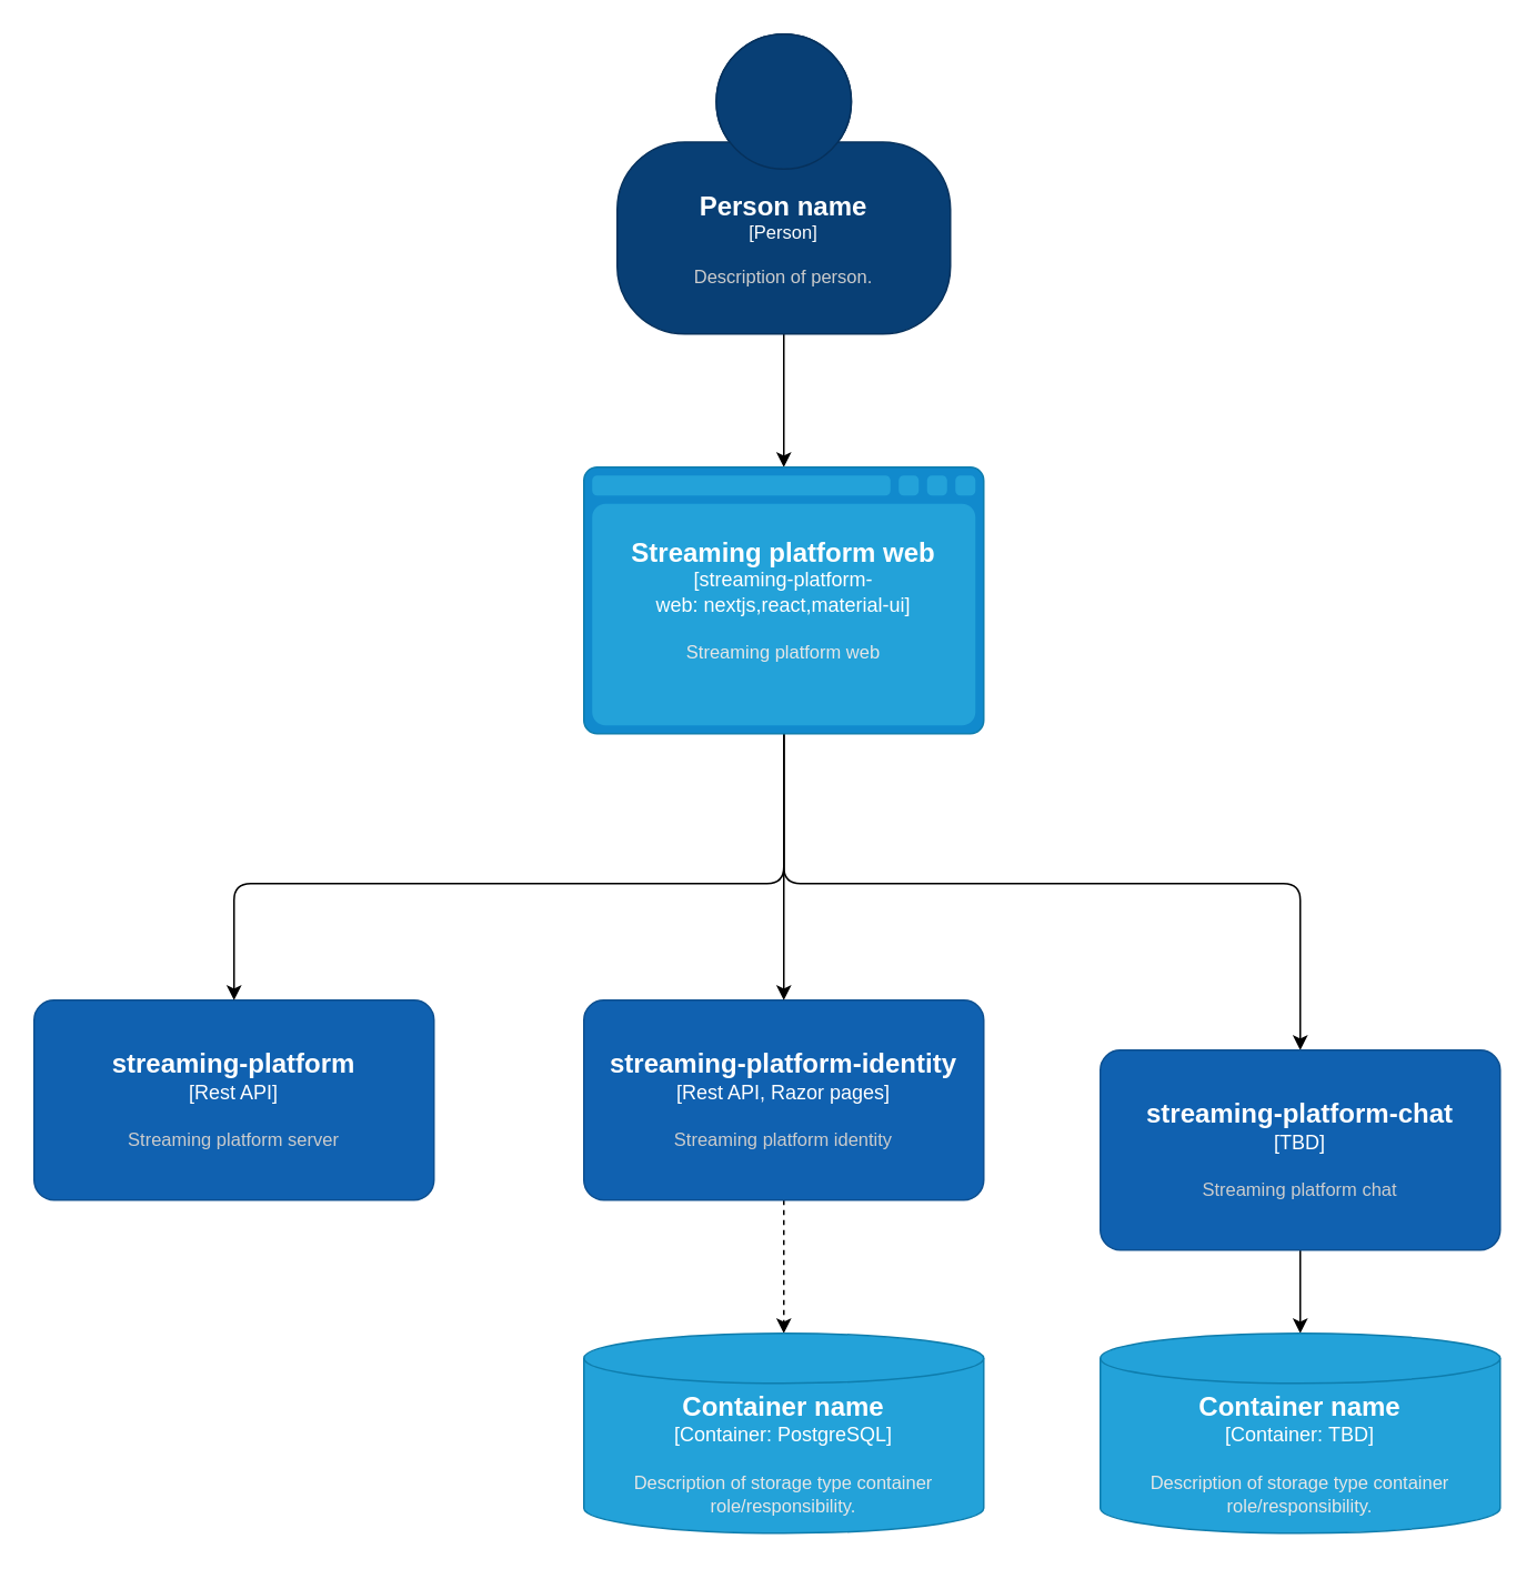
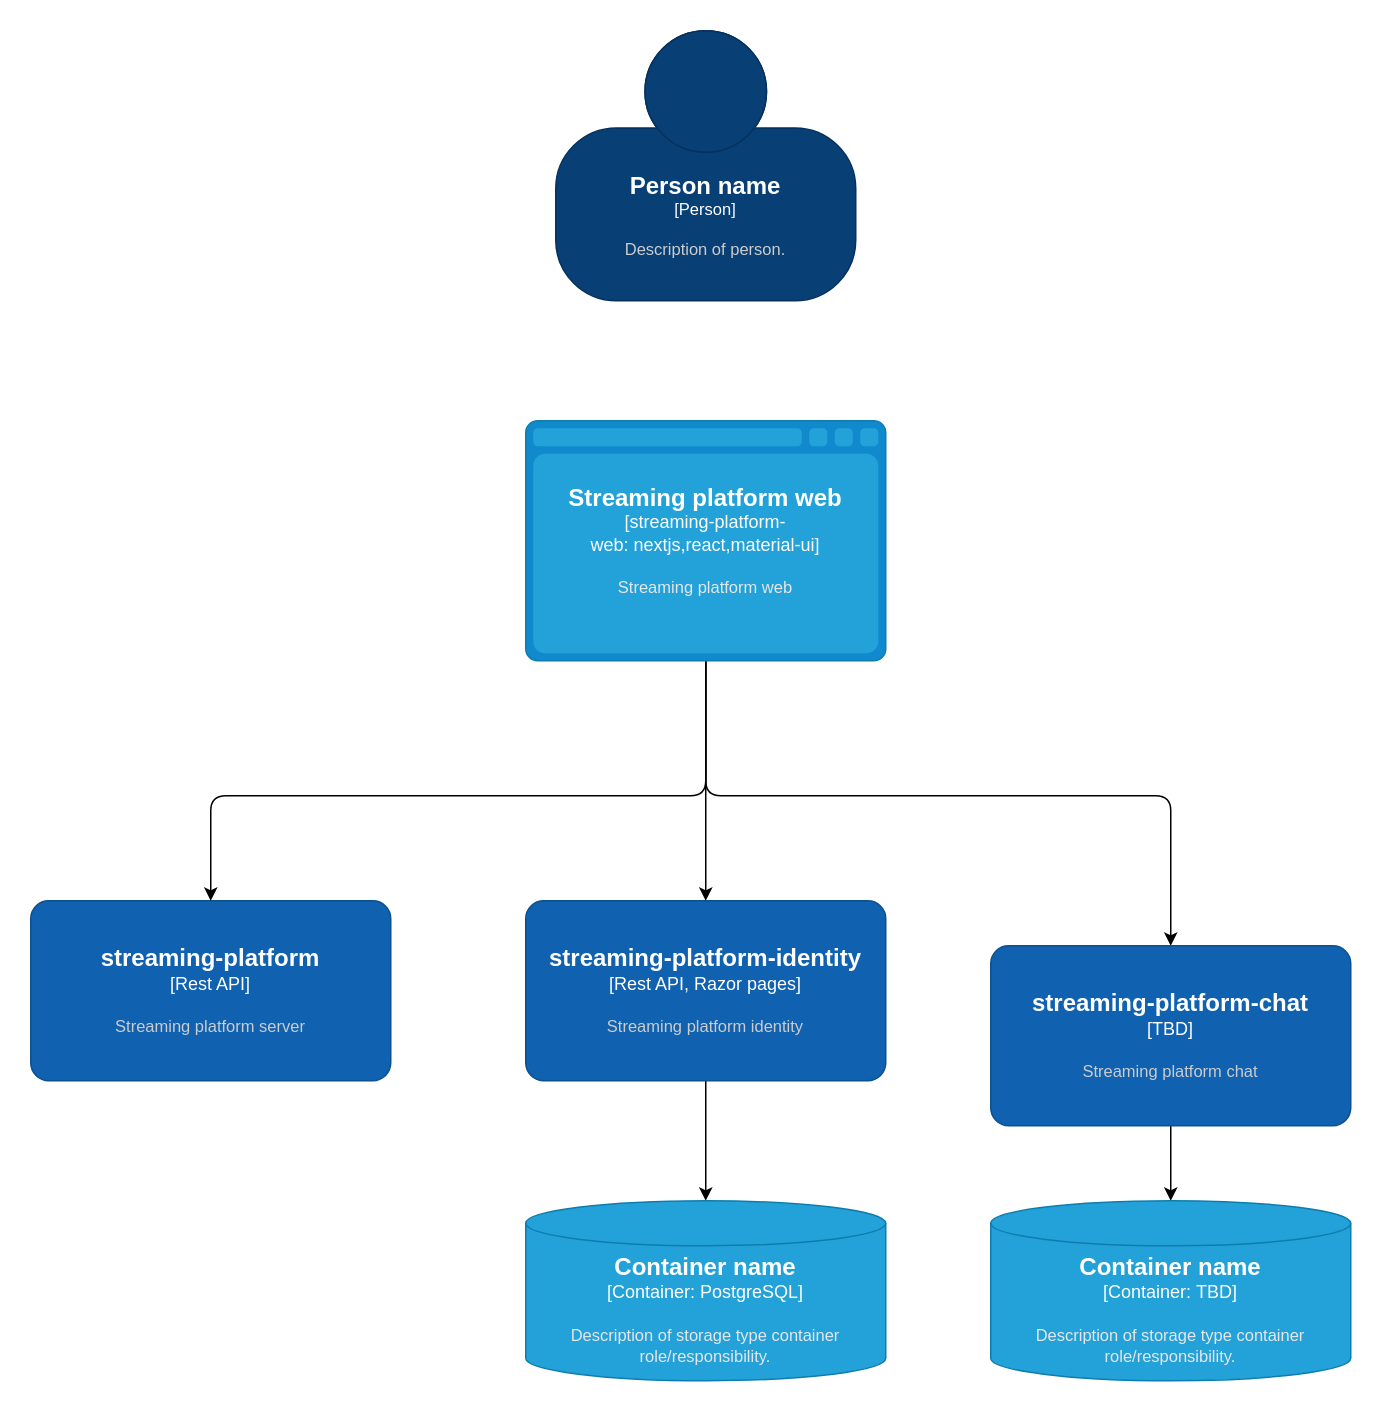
  <mxCell id="0" />
  <mxCell id="1" parent="0" />
- <mxCell id="2" style="edgeStyle=none;html=1;" edge="1" parent="1" source="3" target="10"><mxGeometry relative="1" as="geometry" /></mxCell>
  <mxCell id="3" value="&lt;font style=&quot;font-size: 16px&quot;&gt;&lt;b&gt;Person name&lt;/b&gt;&lt;/font&gt;&lt;div&gt;[Person]&lt;/div&gt;&lt;br&gt;&lt;div&gt;&lt;font style=&quot;font-size: 11px&quot;&gt;&lt;font color=&quot;#cccccc&quot;&gt;Description of person.&lt;/font&gt;&lt;/div&gt;" style="html=1;fontSize=11;dashed=0;whiteSpace=wrap;fillColor=#083F75;strokeColor=#06315C;fontColor=#ffffff;shape=mxgraph.c4.person2;align=center;metaEdit=1;points=[[0.5,0,0],[1,0.5,0],[1,0.75,0],[0.75,1,0],[0.5,1,0],[0.25,1,0],[0,0.75,0],[0,0.5,0]];resizable=0;" vertex="1" parent="1"><mxGeometry x="370" width="200" height="180" as="geometry" y="20" /></mxCell>
- <mxCell id="4" style="edgeStyle=none;html=1;dashed=1;" edge="1" parent="1" source="5" target="11"><mxGeometry relative="1" as="geometry" /></mxCell>
+ <mxCell id="4" style="edgeStyle=none;html=1;" edge="1" parent="1" source="5" target="11"><mxGeometry relative="1" as="geometry" /></mxCell>
  <mxCell id="5" value="&lt;font style=&quot;font-size: 16px&quot;&gt;&lt;b&gt;streaming-platform-identity&lt;/b&gt;&lt;/font&gt;&lt;div&gt;[Rest API, Razor pages]&lt;/div&gt;&lt;br&gt;&lt;div&gt;&lt;font style=&quot;font-size: 11px&quot;&gt;&lt;font color=&quot;#cccccc&quot;&gt;Streaming platform identity&lt;/font&gt;&lt;/div&gt;" style="rounded=1;whiteSpace=wrap;html=1;labelBackgroundColor=none;fillColor=#1061B0;fontColor=#ffffff;align=center;arcSize=10;strokeColor=#0D5091;metaEdit=1;resizable=0;points=[[0.25,0,0],[0.5,0,0],[0.75,0,0],[1,0.25,0],[1,0.5,0],[1,0.75,0],[0.75,1,0],[0.5,1,0],[0.25,1,0],[0,0.75,0],[0,0.5,0],[0,0.25,0]];" vertex="1" parent="1"><mxGeometry x="350" y="600" width="240" height="120" as="geometry" /></mxCell>
  <mxCell id="6" value="&lt;font style=&quot;font-size: 16px&quot;&gt;&lt;b&gt;streaming-platform&lt;/b&gt;&lt;/font&gt;&lt;div&gt;[Rest API]&lt;/div&gt;&lt;br&gt;&lt;div&gt;&lt;font style=&quot;font-size: 11px&quot;&gt;&lt;font color=&quot;#cccccc&quot;&gt;Streaming platform server&lt;/font&gt;&lt;/div&gt;" style="rounded=1;whiteSpace=wrap;html=1;labelBackgroundColor=none;fillColor=#1061B0;fontColor=#ffffff;align=center;arcSize=10;strokeColor=#0D5091;metaEdit=1;resizable=0;points=[[0.25,0,0],[0.5,0,0],[0.75,0,0],[1,0.25,0],[1,0.5,0],[1,0.75,0],[0.75,1,0],[0.5,1,0],[0.25,1,0],[0,0.75,0],[0,0.5,0],[0,0.25,0]];" vertex="1" parent="1"><mxGeometry y="600" width="240" height="120" as="geometry" x="20" /></mxCell>
  <mxCell id="7" style="edgeStyle=none;html=1;entryX=0.5;entryY=0;entryDx=0;entryDy=0;entryPerimeter=0;" edge="1" parent="1" source="10" target="6"><mxGeometry relative="1" as="geometry"><Array as="points"><mxPoint x="470" y="530" /><mxPoint x="140" y="530" /></Array></mxGeometry></mxCell>
  <mxCell id="8" style="edgeStyle=none;html=1;entryX=0.5;entryY=0;entryDx=0;entryDy=0;entryPerimeter=0;" edge="1" parent="1" source="10" target="5"><mxGeometry relative="1" as="geometry"><Array as="points"><mxPoint x="470" y="450" /></Array></mxGeometry></mxCell>
  <mxCell id="9" style="edgeStyle=none;html=1;entryX=0.5;entryY=0;entryDx=0;entryDy=0;entryPerimeter=0;exitX=0.5;exitY=1;exitDx=0;exitDy=0;exitPerimeter=0;" edge="1" parent="1" source="10" target="13"><mxGeometry relative="1" as="geometry"><Array as="points"><mxPoint x="470" y="530" /><mxPoint x="780" y="530" /></Array></mxGeometry></mxCell>
  <mxCell id="10" value="&lt;font style=&quot;font-size: 16px&quot;&gt;&lt;b&gt;Streaming platform web&lt;/b&gt;&lt;/font&gt;&lt;div&gt;[streaming-platform-web:&amp;nbsp;nextjs,react,material-ui]&lt;/div&gt;&lt;br&gt;&lt;div&gt;&lt;font style=&quot;font-size: 11px&quot;&gt;&lt;font color=&quot;#E6E6E6&quot;&gt;Streaming platform web&lt;/font&gt;&lt;/div&gt;" style="shape=mxgraph.c4.webBrowserContainer2;whiteSpace=wrap;html=1;boundedLbl=1;rounded=0;labelBackgroundColor=none;strokeColor=#118ACD;fillColor=#23A2D9;strokeColor=#118ACD;strokeColor2=#0E7DAD;fontSize=12;fontColor=#ffffff;align=center;metaEdit=1;points=[[0.5,0,0],[1,0.25,0],[1,0.5,0],[1,0.75,0],[0.5,1,0],[0,0.75,0],[0,0.5,0],[0,0.25,0]];resizable=0;" vertex="1" parent="1"><mxGeometry x="350" y="280" width="240" height="160" as="geometry" /></mxCell>
  <mxCell id="11" value="&lt;font style=&quot;font-size: 16px&quot;&gt;&lt;b&gt;Container name&lt;/b&gt;&lt;/font&gt;&lt;div&gt;[Container:&amp;nbsp;PostgreSQL]&lt;/div&gt;&lt;br&gt;&lt;div&gt;&lt;font style=&quot;font-size: 11px&quot;&gt;&lt;font color=&quot;#E6E6E6&quot;&gt;Description of storage type container role/responsibility.&lt;/font&gt;&lt;/div&gt;" style="shape=cylinder3;size=15;whiteSpace=wrap;html=1;boundedLbl=1;rounded=0;labelBackgroundColor=none;fillColor=#23A2D9;fontSize=12;fontColor=#ffffff;align=center;strokeColor=#0E7DAD;metaEdit=1;points=[[0.5,0,0],[1,0.25,0],[1,0.5,0],[1,0.75,0],[0.5,1,0],[0,0.75,0],[0,0.5,0],[0,0.25,0]];resizable=0;" vertex="1" parent="1"><mxGeometry x="350" y="800" width="240" height="120" as="geometry" /></mxCell>
  <mxCell id="12" style="edgeStyle=none;html=1;entryX=0.5;entryY=0;entryDx=0;entryDy=0;entryPerimeter=0;" edge="1" parent="1" source="13" target="14"><mxGeometry relative="1" as="geometry" /></mxCell>
  <mxCell id="13" value="&lt;font style=&quot;font-size: 16px&quot;&gt;&lt;b&gt;streaming-platform-chat&lt;/b&gt;&lt;/font&gt;&lt;div&gt;[TBD]&lt;/div&gt;&lt;br&gt;&lt;div&gt;&lt;font style=&quot;font-size: 11px&quot;&gt;&lt;font color=&quot;#cccccc&quot;&gt;Streaming platform chat&lt;/font&gt;&lt;/div&gt;" style="rounded=1;whiteSpace=wrap;html=1;labelBackgroundColor=none;fillColor=#1061B0;fontColor=#ffffff;align=center;arcSize=10;strokeColor=#0D5091;metaEdit=1;resizable=0;points=[[0.25,0,0],[0.5,0,0],[0.75,0,0],[1,0.25,0],[1,0.5,0],[1,0.75,0],[0.75,1,0],[0.5,1,0],[0.25,1,0],[0,0.75,0],[0,0.5,0],[0,0.25,0]];" vertex="1" parent="1"><mxGeometry x="660" y="630" width="240" height="120" as="geometry" /></mxCell>
  <mxCell id="14" value="&lt;font style=&quot;font-size: 16px&quot;&gt;&lt;b&gt;Container name&lt;/b&gt;&lt;/font&gt;&lt;div&gt;[Container:&amp;nbsp;TBD]&lt;/div&gt;&lt;br&gt;&lt;div&gt;&lt;font style=&quot;font-size: 11px&quot;&gt;&lt;font color=&quot;#E6E6E6&quot;&gt;Description of storage type container role/responsibility.&lt;/font&gt;&lt;/div&gt;" style="shape=cylinder3;size=15;whiteSpace=wrap;html=1;boundedLbl=1;rounded=0;labelBackgroundColor=none;fillColor=#23A2D9;fontSize=12;fontColor=#ffffff;align=center;strokeColor=#0E7DAD;metaEdit=1;points=[[0.5,0,0],[1,0.25,0],[1,0.5,0],[1,0.75,0],[0.5,1,0],[0,0.75,0],[0,0.5,0],[0,0.25,0]];resizable=0;" vertex="1" parent="1"><mxGeometry x="660" y="800" width="240" height="120" as="geometry" /></mxCell>
